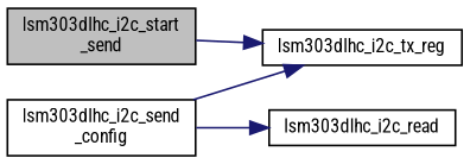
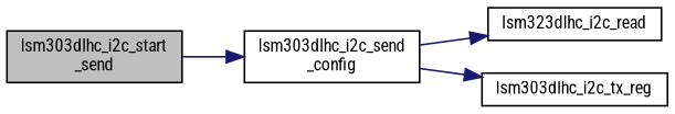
  digraph {
    fontname="Roboto Condensed"
    rankdir=LR
    node [color=black fillcolor=white fontname="Roboto Condensed" fontsize=10 shape=record style=filled]
    edge [color=midnightblue fontname="Roboto Condensed" fontsize=10 labelfontname=FreeSans labelfontsize=10 style=solid]
    n1 [fillcolor=grey75 fontcolor=black height=0.2 label="lsm303dlhc_i2c_start\l_send" width=0.4]
    n2 [height=0.2 label="lsm303dlhc_i2c_send\l_config" width=0.4]
-   n3 [height=0.2 label=lsm303dlhc_i2c_read width=0.4]
+   n3 [height=0.2 label=lsm323dlhc_i2c_read width=0.4]
    n4 [height=0.2 label=lsm303dlhc_i2c_tx_reg width=0.4]
-   n1 -> n4
+   n1 -> n2
    n2 -> n3
    n2 -> n4
  }
